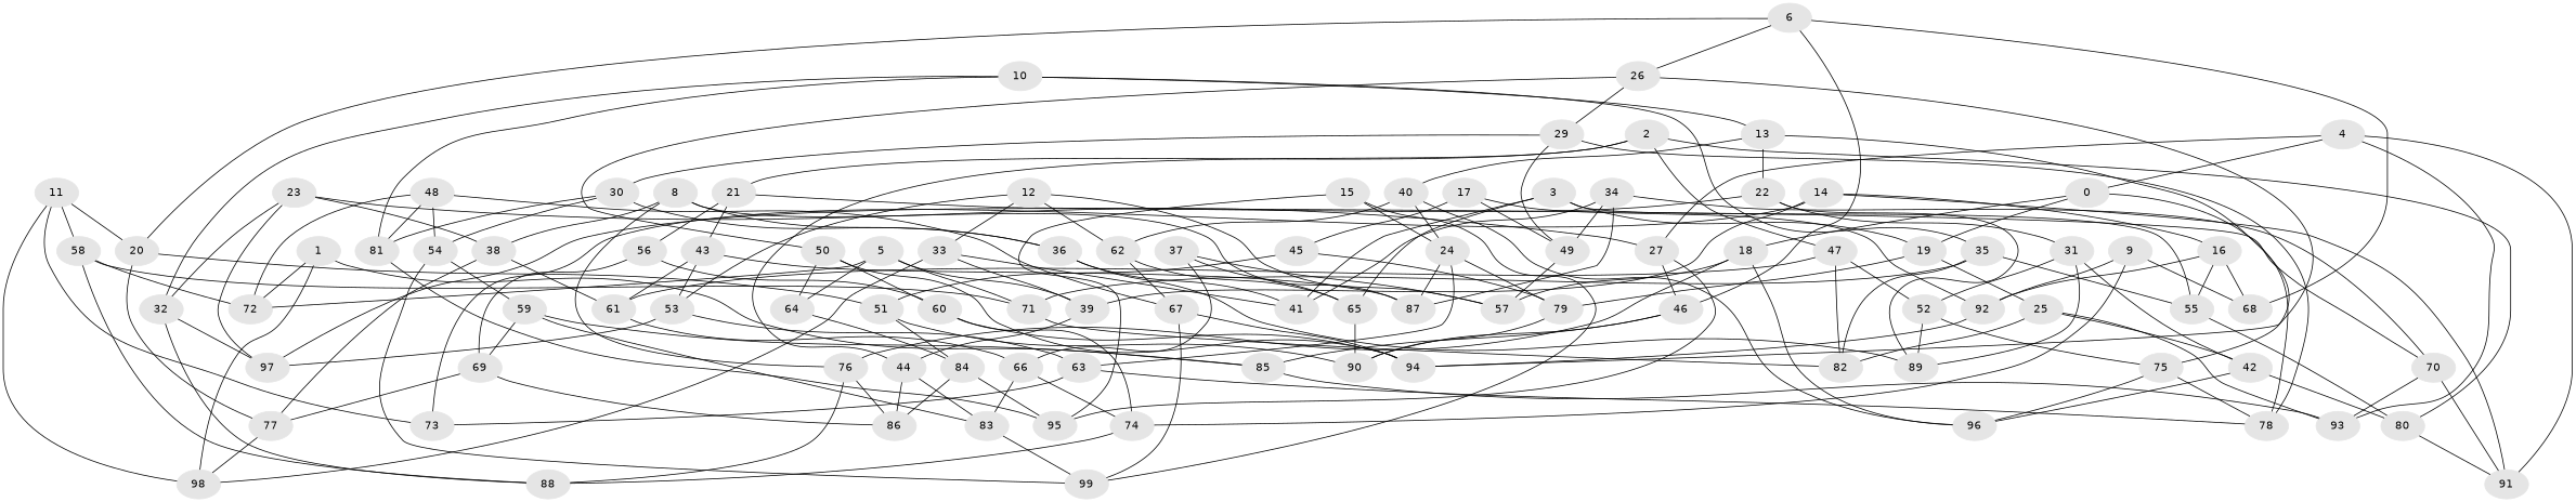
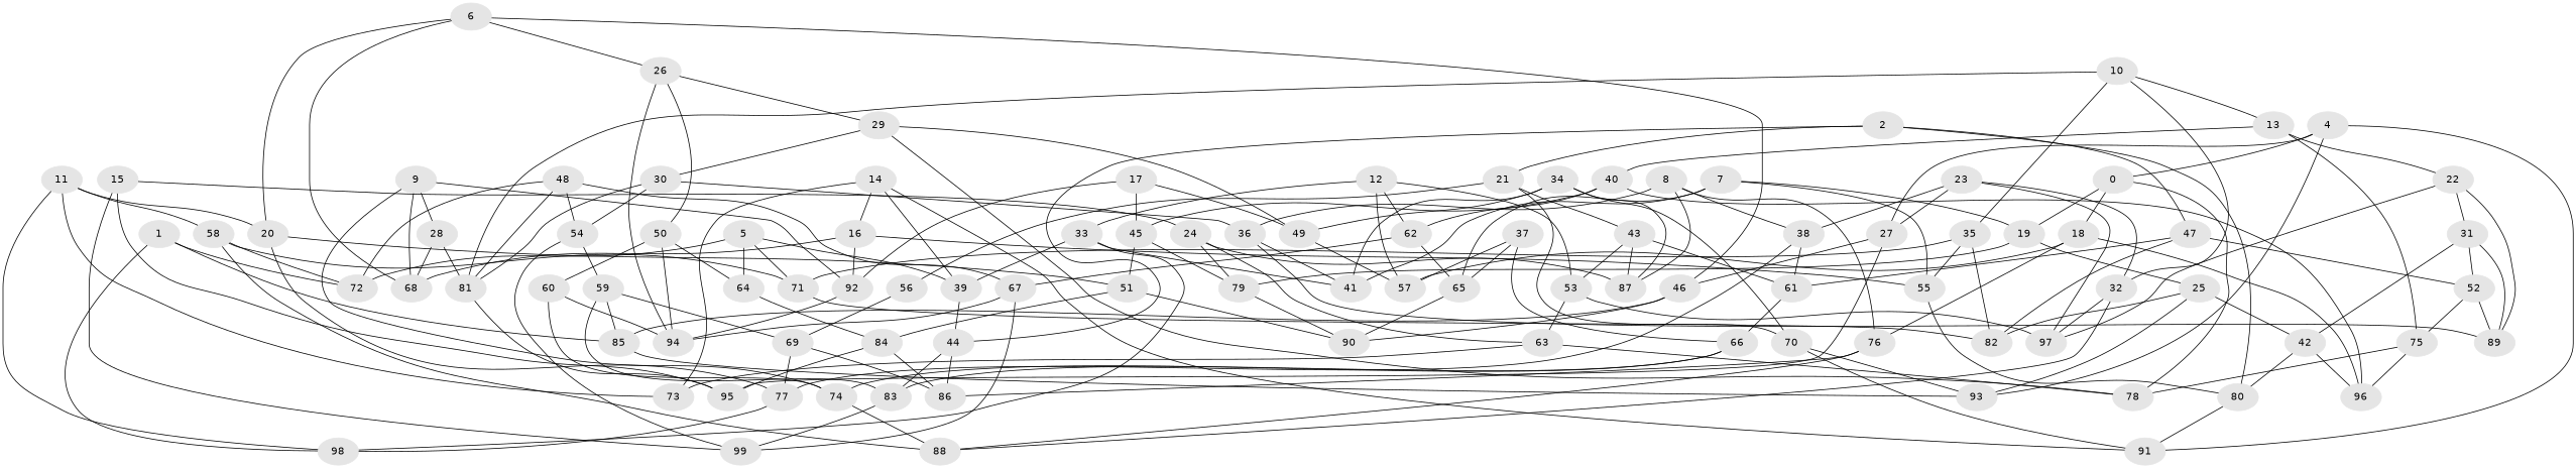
  graph {
    fontname="DejaVu Sans"
    node [color=gray90 fontname="DejaVu Sans" style=filled]
    edge [fontname="DejaVu Sans"]
    1
    72
    85
    98
    17
    92
    45
    49
    93
    2
    21
    44
    47
    80
    56
    43
    70
    83
    86
    82
    52
    61
    91
-   3
+   3 [label=7]
    19
    41
    55
    65
    25
    79
    90
    n32 [label=0]
    4
    27
    18
    78
    46
    95
    5
    39
    64
    71
    84
    6
    20
    26
    68
    51
    77
    29
    50
    94
    76
    57
    96
    8
    36
    38
    87
    89
    88
    9
+   28
    74
    81
    10
    13
    32
    35
    22
    40
    75
    97
    11
    58
    73
    12
    33
    53
    62
    63
    67
    31
    14
    16
    15
    24
    99
    60
    69
    42
    23
    30
    37
    66
    54
    59
    34
    48
    1 -- 72
    1 -- 85
    1 -- 98
    85 -- 93
    17 -- 92
    17 -- 45
    17 -- 49
    92 -- 94
    45 -- 79
    45 -- 51
    49 -- 57
    2 -- 21
    2 -- 44
    2 -- 47
    2 -- 80
    21 -- 56
    21 -- 43
    21 -- 70
    44 -- 83
    44 -- 86
    47 -- 82
    47 -- 52
    47 -- 61
    80 -- 91
-   56 -- 60
    56 -- 69
    43 -- 61
    43 -- 87
    43 -- 53
    70 -- 93
    70 -- 91
    83 -- 99
    52 -- 89
    52 -- 75
    61 -- 66
    3 -- 19
    3 -- 41
    3 -- 55
    3 -- 65
    19 -- 25
    19 -- 79
    55 -- 80
    65 -- 90
    25 -- 93
    25 -- 82
    25 -- 42
    79 -- 90
    n32 -- 19
    n32 -- 18
    n32 -- 78
    4 -- 93
    4 -- 91
    4 -- n32
    4 -- 27
    27 -- 46
    27 -- 95
    18 -- 76
    18 -- 57
    18 -- 96
    46 -- 85
    46 -- 90
    5 -- 72
    5 -- 39
    5 -- 64
    5 -- 71
    39 -- 44
    64 -- 84
    71 -- 82
    84 -- 86
    84 -- 95
    6 -- 46
    6 -- 20
    6 -- 26
    6 -- 68
    20 -- 51
    20 -- 77
    26 -- 29
    26 -- 50
    26 -- 94
    51 -- 90
    51 -- 84
    77 -- 98
    29 -- 49
    29 -- 78
    29 -- 30
    50 -- 64
    50 -- 94
    50 -- 60
    76 -- 86
    76 -- 88
    8 -- 76
    8 -- 36
    8 -- 38
    8 -- 87
    36 -- 41
    36 -- 89
    38 -- 61
    38 -- 77
    9 -- 92
    9 -- 68
+   9 -- 28
    9 -- 74
+   28 -- 68
+   28 -- 81
    74 -- 88
    81 -- 95
    10 -- 81
    10 -- 13
    10 -- 32
    10 -- 35
    13 -- 22
    13 -- 40
    13 -- 75
    32 -- 88
    32 -- 97
    35 -- 82
    35 -- 55
    35 -- 71
    22 -- 89
    22 -- 97
    22 -- 31
-   40 -- 24
+   40 -- 45
    40 -- 96
    40 -- 62
    75 -- 78
    75 -- 96
    11 -- 98
    11 -- 20
    11 -- 58
    11 -- 73
    58 -- 72
    58 -- 71
    58 -- 88
    12 -- 57
    12 -- 33
    12 -- 53
    12 -- 62
    33 -- 98
    33 -- 41
    33 -- 39
    53 -- 97
    53 -- 63
    62 -- 65
    62 -- 67
    63 -- 78
    63 -- 73
    67 -- 94
    67 -- 99
    31 -- 52
    31 -- 89
    31 -- 42
    14 -- 91
    14 -- 39
    14 -- 73
    14 -- 16
    16 -- 92
    16 -- 55
    16 -- 68
    15 -- 95
    15 -- 24
    15 -- 99
    24 -- 79
    24 -- 87
    24 -- 63
    60 -- 94
    60 -- 74
    69 -- 86
    69 -- 77
    42 -- 80
    42 -- 96
    23 -- 27
    23 -- 38
    23 -- 32
    23 -- 97
    30 -- 36
    30 -- 81
    30 -- 54
    37 -- 65
    37 -- 57
    37 -- 66
    66 -- 83
    66 -- 74
    54 -- 99
    54 -- 59
    59 -- 85
    59 -- 83
    59 -- 69
    34 -- 49
    34 -- 70
    34 -- 41
    34 -- 87
    48 -- 72
    48 -- 81
    48 -- 67
    48 -- 54
  }
